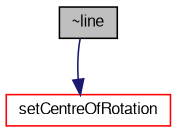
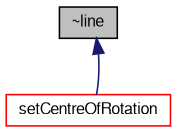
  digraph {
    rankdir=TB
    node [fontname=FreeSans fontsize=10 shape=record]
    n1 [color=black fillcolor=grey75 fontcolor=black height=0.2 label="~line" style=filled width=0.4]
    n2 [color=red height=0.2 label=setCentreOfRotation width=0.4]
-   n1 -> n2 [color=midnightblue fontname=FreeSans fontsize=10 labelfontname=FreeSans labelfontsize=10 style=solid]
+   n2 -> n1 [color=midnightblue fontname=FreeSans fontsize=10 labelfontname=FreeSans labelfontsize=10 style=solid]
  }
